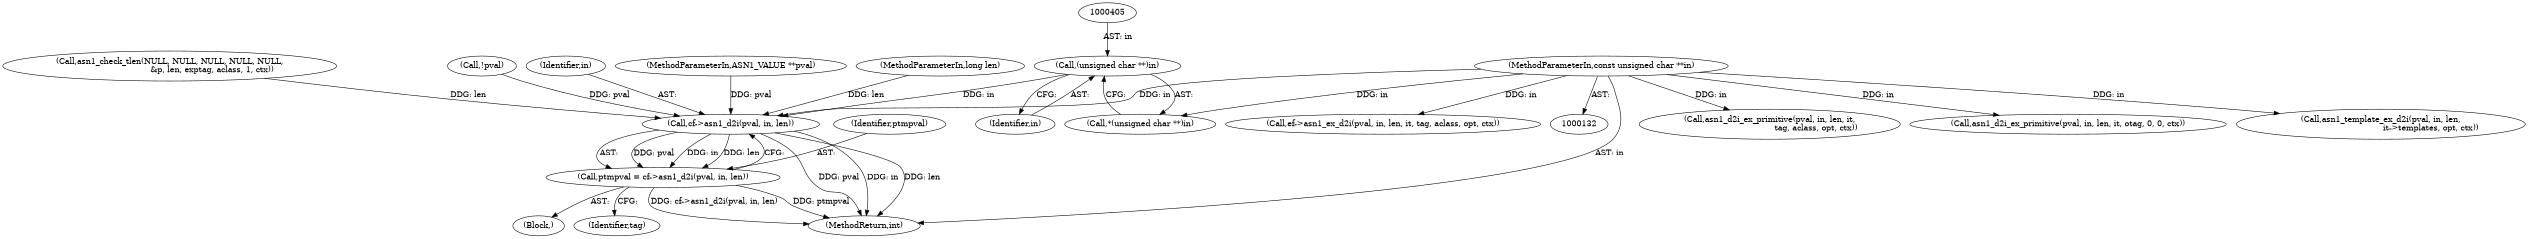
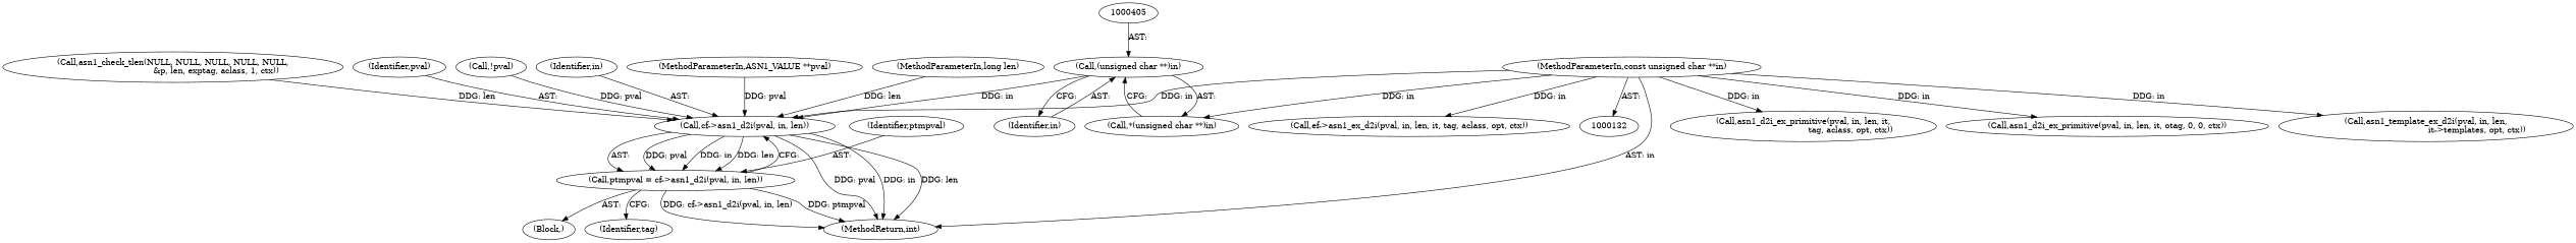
  digraph {
    n1 [label="(Call,(unsigned char **)in)"]
    n2 [label="(Call,cf->asn1_d2i(pval, in, len))"]
    n3 [label="(Identifier,in)"]
    n4 [label="(Call,*(unsigned char **)in)"]
    n5 [label="(MethodReturn,int)"]
    n6 [label="(Call,ptmpval = cf->asn1_d2i(pval, in, len))"]
    n7 [label="(MethodParameterIn,const unsigned char **in)"]
    n8 [label="(Call,asn1_d2i_ex_primitive(pval, in, len, it,\n                                     tag, aclass, opt, ctx))"]
    n9 [label="(Call,asn1_d2i_ex_primitive(pval, in, len, it, otag, 0, 0, ctx))"]
    n10 [label="(Call,asn1_template_ex_d2i(pval, in, len,\n                                        it->templates, opt, ctx))"]
    n11 [label="(Call,ef->asn1_ex_d2i(pval, in, len, it, tag, aclass, opt, ctx))"]
    1000132
    n13 [label="(Block,)"]
    n14 [label="(Identifier,tag)"]
    n15 [label="(Call,!pval)"]
    n16 [label="(Identifier,in)"]
    n17 [label="(MethodParameterIn,ASN1_VALUE **pval)"]
    n18 [label="(MethodParameterIn,long len)"]
    n19 [label="(Identifier,ptmpval)"]
    n20 [label="(Call,asn1_check_tlen(NULL, NULL, NULL, NULL, NULL,\n                                  &p, len, exptag, aclass, 1, ctx))"]
+   n21 [label="(Identifier,pval)"]
    1000405
    n1 -> n2 [label="DDG: in"]
    n1 -> n3 [label="CFG: "]
    n1 -> n4 [label="AST: "]
    n2 -> n5 [label="DDG: pval"]
    n2 -> n5 [label="DDG: in"]
    n2 -> n5 [label="DDG: len"]
    n2 -> n6 [label="AST: "]
    n2 -> n6 [label="DDG: pval"]
    n2 -> n6 [label="DDG: in"]
    n2 -> n6 [label="DDG: len"]
    n3 -> n1 [label="AST: "]
    n4 -> n1 [label="CFG: "]
    n6 -> n2 [label="CFG: "]
    n6 -> n5 [label="DDG: ptmpval"]
    n6 -> n5 [label="DDG: cf->asn1_d2i(pval, in, len)"]
    n6 -> n13 [label="AST: "]
    n6 -> n14 [label="CFG: "]
    n7 -> n2 [label="DDG: in"]
    n7 -> n4 [label="DDG: in"]
    n7 -> n5 [label="AST: in"]
    n7 -> n8 [label="DDG: in"]
    n7 -> n9 [label="DDG: in"]
    n7 -> n10 [label="DDG: in"]
    n7 -> n11 [label="DDG: in"]
    n7 -> 1000132 [label="AST: "]
    n15 -> n2 [label="DDG: pval"]
    n16 -> n2 [label="AST: "]
    n17 -> n2 [label="DDG: pval"]
    n18 -> n2 [label="DDG: len"]
    n19 -> n6 [label="AST: "]
    n20 -> n2 [label="DDG: len"]
-   1000405 -> n1 [label="AST: in"]
+   n21 -> n2 [label="AST: "]
+   1000405 -> n1 [label="AST: "]
  }
